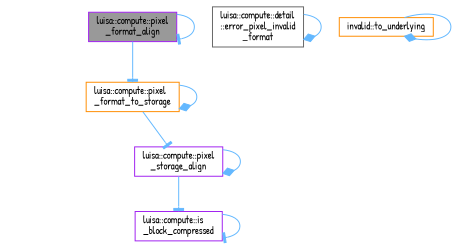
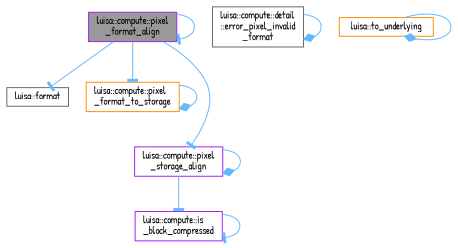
  digraph {
    fontname="Patrick Hand"
    rankdir=TB
    node [color=purple fillcolor=white fontname="Patrick Hand" fontsize=10 shape=box style=filled]
    edge [arrowhead=tee color=steelblue1 fontname="Patrick Hand" fontsize=10 labelfontname=Helvetica labelfontsize=10 style=solid]
    n1 [fillcolor=grey60 fontcolor=black height=0.2 label="luisa::compute::pixel\l_format_align" width=0.4]
+   n2 [color=gray40 height=0.2 label="luisa::format" width=0.4]
    n3 [color=darkorange height=0.2 label="luisa::compute::pixel\l_format_to_storage" width=0.4]
    n4 [height=0.2 label="luisa::compute::pixel\l_storage_align" width=0.4]
    n5 [height=0.2 label="luisa::compute::is\l_block_compressed" width=0.4]
    n6 [color=gray40 height=0.2 label="luisa::compute::detail\l::error_pixel_invalid\l_format" width=0.4]
-   n7 [color=darkorange height=0.2 label="invalid::to_underlying" width=0.4]
+   n7 [color=darkorange height=0.2 label="luisa::to_underlying" width=0.4]
    n1 -> n1
+   n1 -> n2
    n1 -> n3
-   n3 -> n4
+   n1 -> n4
    n3 -> n3 [arrowhead=diamond]
    n4 -> n4 [arrowhead=diamond]
    n4 -> n5
    n5 -> n5
    n6 -> n6 [arrowhead=diamond]
    n7 -> n7 [arrowhead=diamond]
  }
